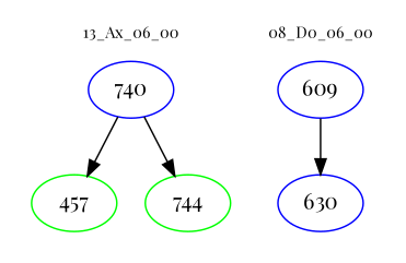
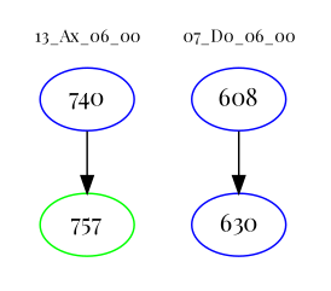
  digraph {
    fontname="Playfair Display"
    node [color=blue fontname="Playfair Display"]
    edge [color=black fontname="Playfair Display"]
    n1 [label=740]
-   n2 [color=green label=457]
-   n3 [color=green label=744]
-   n4 [label=609]
+   n2 [color=green label=757]
+   n4 [label=608]
    n5 [label=630]
    subgraph cluster_1 {
      color=white
      fontsize=10
      label="13_Ax_06_00"
      n1
      n2
-     n3
    }
    subgraph cluster_2 {
      color=white
      fontsize=10
-     label="08_D0_06_00"
+     label="07_D0_06_00"
      n4
      n5
    }
    n1 -> n2
-   n1 -> n3
    n4 -> n5
  }
